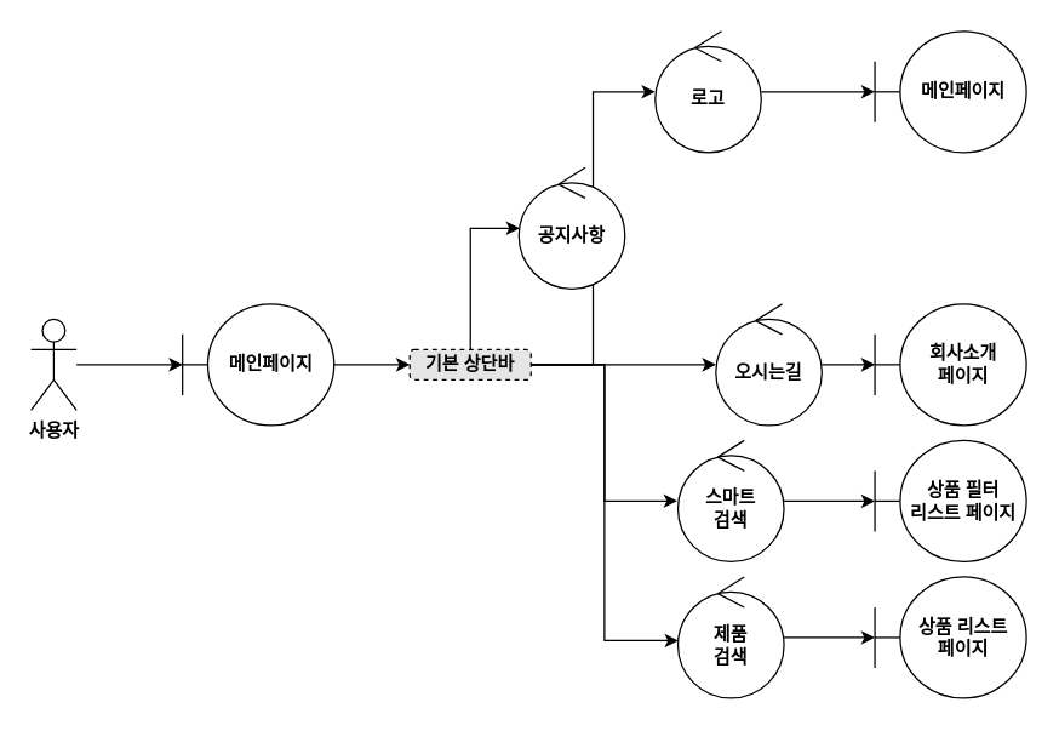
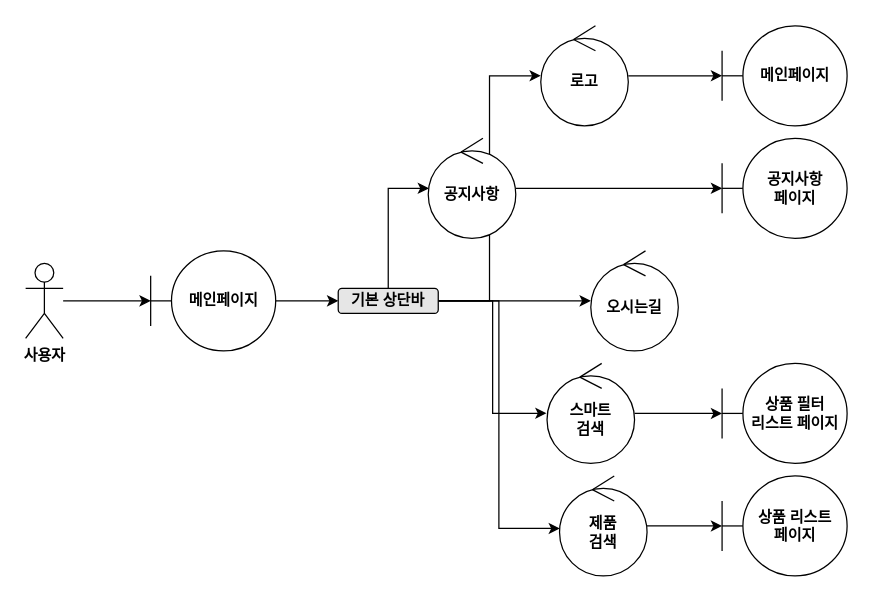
  <mxCell id="0" />
  <mxCell id="1" parent="0" />
  <mxCell id="2" value="" style="edgeStyle=orthogonalEdgeStyle;rounded=0;orthogonalLoop=1;jettySize=auto;html=1;" edge="1" parent="1" source="3" target="5"><mxGeometry relative="1" as="geometry" /></mxCell>
  <mxCell id="3" value="&lt;b&gt;사용자&lt;/b&gt;" style="shape=umlActor;verticalLabelPosition=bottom;verticalAlign=top;html=1;outlineConnect=0;" vertex="1" parent="1"><mxGeometry x="20" y="210" width="30" height="60" as="geometry" /></mxCell>
  <mxCell id="4" value="" style="edgeStyle=orthogonalEdgeStyle;rounded=0;orthogonalLoop=1;jettySize=auto;html=1;" edge="1" parent="1" source="5" target="11"><mxGeometry relative="1" as="geometry" /></mxCell>
  <mxCell id="5" value="&lt;b&gt;메인페이지&lt;/b&gt;" style="shape=umlBoundary;whiteSpace=wrap;html=1;" vertex="1" parent="1"><mxGeometry x="120" y="200" width="100" height="80" as="geometry" /></mxCell>
  <mxCell id="6" style="edgeStyle=orthogonalEdgeStyle;rounded=0;orthogonalLoop=1;jettySize=auto;html=1;entryX=0;entryY=0.5;entryDx=0;entryDy=0;entryPerimeter=0;" edge="1" parent="1" source="11" target="13"><mxGeometry relative="1" as="geometry" /></mxCell>
  <mxCell id="7" style="edgeStyle=orthogonalEdgeStyle;rounded=0;orthogonalLoop=1;jettySize=auto;html=1;" edge="1" parent="1" source="11" target="20"><mxGeometry relative="1" as="geometry" /></mxCell>
  <mxCell id="8" style="edgeStyle=orthogonalEdgeStyle;rounded=0;orthogonalLoop=1;jettySize=auto;html=1;entryX=-0.006;entryY=0.499;entryDx=0;entryDy=0;entryPerimeter=0;" edge="1" parent="1" source="11" target="22"><mxGeometry relative="1" as="geometry" /></mxCell>
  <mxCell id="9" style="edgeStyle=orthogonalEdgeStyle;rounded=0;orthogonalLoop=1;jettySize=auto;html=1;entryX=0.004;entryY=0.525;entryDx=0;entryDy=0;entryPerimeter=0;" edge="1" parent="1" source="11" target="26"><mxGeometry relative="1" as="geometry" /></mxCell>
  <mxCell id="10" style="edgeStyle=orthogonalEdgeStyle;rounded=0;orthogonalLoop=1;jettySize=auto;html=1;entryX=0.008;entryY=0.5;entryDx=0;entryDy=0;entryPerimeter=0;" edge="1" parent="1" source="11" target="16"><mxGeometry relative="1" as="geometry" /></mxCell>
- <mxCell id="11" value="&lt;b&gt;기본 상단바&lt;/b&gt;" style="rounded=1;whiteSpace=wrap;html=1;fillColor=#E6E6E6;dashed=1;" vertex="1" parent="1"><mxGeometry x="270" y="230" width="80" height="20" as="geometry" /></mxCell>
+ <mxCell id="11" value="&lt;b&gt;기본 상단바&lt;/b&gt;" style="rounded=1;whiteSpace=wrap;html=1;fillColor=#E6E6E6;" vertex="1" parent="1"><mxGeometry x="270" y="230" width="80" height="20" as="geometry" /></mxCell>
  <mxCell id="12" value="" style="edgeStyle=orthogonalEdgeStyle;rounded=0;orthogonalLoop=1;jettySize=auto;html=1;" edge="1" parent="1" source="13" target="14"><mxGeometry relative="1" as="geometry" /></mxCell>
  <mxCell id="13" value="&lt;b&gt;로고&lt;/b&gt;" style="ellipse;shape=umlControl;whiteSpace=wrap;html=1;fillColor=#FFFFFF;" vertex="1" parent="1"><mxGeometry x="432" y="20" width="70" height="80" as="geometry" /></mxCell>
  <mxCell id="14" value="&lt;b&gt;메인페이지&lt;/b&gt;" style="shape=umlBoundary;whiteSpace=wrap;html=1;" vertex="1" parent="1"><mxGeometry x="577" y="20" width="100" height="80" as="geometry" /></mxCell>
+ <mxCell id="15" value="" style="edgeStyle=orthogonalEdgeStyle;rounded=0;orthogonalLoop=1;jettySize=auto;html=1;" edge="1" parent="1" source="16" target="17"><mxGeometry relative="1" as="geometry" /></mxCell>
  <mxCell id="16" value="&lt;b&gt;공지사항&lt;/b&gt;" style="ellipse;shape=umlControl;whiteSpace=wrap;html=1;fillColor=#FFFFFF;" vertex="1" parent="1"><mxGeometry x="342" y="110" width="70" height="80" as="geometry" /></mxCell>
- <mxCell id="18" value="&lt;b&gt;회사소개&lt;br&gt;페이지&lt;br&gt;&lt;/b&gt;" style="shape=umlBoundary;whiteSpace=wrap;html=1;" vertex="1" parent="1"><mxGeometry x="577" y="200" width="100" height="80" as="geometry" /></mxCell>
- <mxCell id="19" value="" style="edgeStyle=orthogonalEdgeStyle;rounded=0;orthogonalLoop=1;jettySize=auto;html=1;" edge="1" parent="1" source="20" target="18"><mxGeometry relative="1" as="geometry" /></mxCell>
+ <mxCell id="17" value="&lt;b&gt;공지사항&lt;br&gt;페이지&lt;br&gt;&lt;/b&gt;" style="shape=umlBoundary;whiteSpace=wrap;html=1;" vertex="1" parent="1"><mxGeometry x="577" y="110" width="100" height="80" as="geometry" /></mxCell>
  <mxCell id="20" value="&lt;b&gt;오시는길&lt;/b&gt;" style="ellipse;shape=umlControl;whiteSpace=wrap;html=1;fillColor=#FFFFFF;" vertex="1" parent="1"><mxGeometry x="472" y="200" width="70" height="80" as="geometry" /></mxCell>
  <mxCell id="21" value="" style="edgeStyle=orthogonalEdgeStyle;rounded=0;orthogonalLoop=1;jettySize=auto;html=1;" edge="1" parent="1" source="22" target="23"><mxGeometry relative="1" as="geometry" /></mxCell>
- <mxCell id="22" value="&lt;b&gt;스마트&lt;br&gt;검색&lt;br&gt;&lt;/b&gt;" style="ellipse;shape=umlControl;whiteSpace=wrap;html=1;fillColor=#FFFFFF;" vertex="1" parent="1"><mxGeometry x="447" y="290" width="70" height="80" as="geometry" /></mxCell>
+ <mxCell id="22" value="&lt;b&gt;스마트&lt;br&gt;검색&lt;br&gt;&lt;/b&gt;" style="ellipse;shape=umlControl;whiteSpace=wrap;html=1;fillColor=#FFFFFF;" vertex="1" parent="1"><mxGeometry x="437" y="290" width="70" height="80" as="geometry" /></mxCell>
  <mxCell id="23" value="&lt;b&gt;상품 필터&lt;br&gt;리스트 페이지&lt;br&gt;&lt;/b&gt;" style="shape=umlBoundary;whiteSpace=wrap;html=1;" vertex="1" parent="1"><mxGeometry x="577" y="290" width="100" height="80" as="geometry" /></mxCell>
  <mxCell id="24" value="&lt;b&gt;상품 리스트&lt;br&gt;페이지&lt;br&gt;&lt;/b&gt;" style="shape=umlBoundary;whiteSpace=wrap;html=1;" vertex="1" parent="1"><mxGeometry x="577" y="380" width="100" height="80" as="geometry" /></mxCell>
  <mxCell id="25" value="" style="edgeStyle=orthogonalEdgeStyle;rounded=0;orthogonalLoop=1;jettySize=auto;html=1;" edge="1" parent="1" source="26" target="24"><mxGeometry relative="1" as="geometry" /></mxCell>
  <mxCell id="26" value="&lt;b&gt;제품&lt;br&gt;검색&lt;br&gt;&lt;/b&gt;" style="ellipse;shape=umlControl;whiteSpace=wrap;html=1;fillColor=#FFFFFF;" vertex="1" parent="1"><mxGeometry x="447" y="380" width="70" height="80" as="geometry" /></mxCell>
